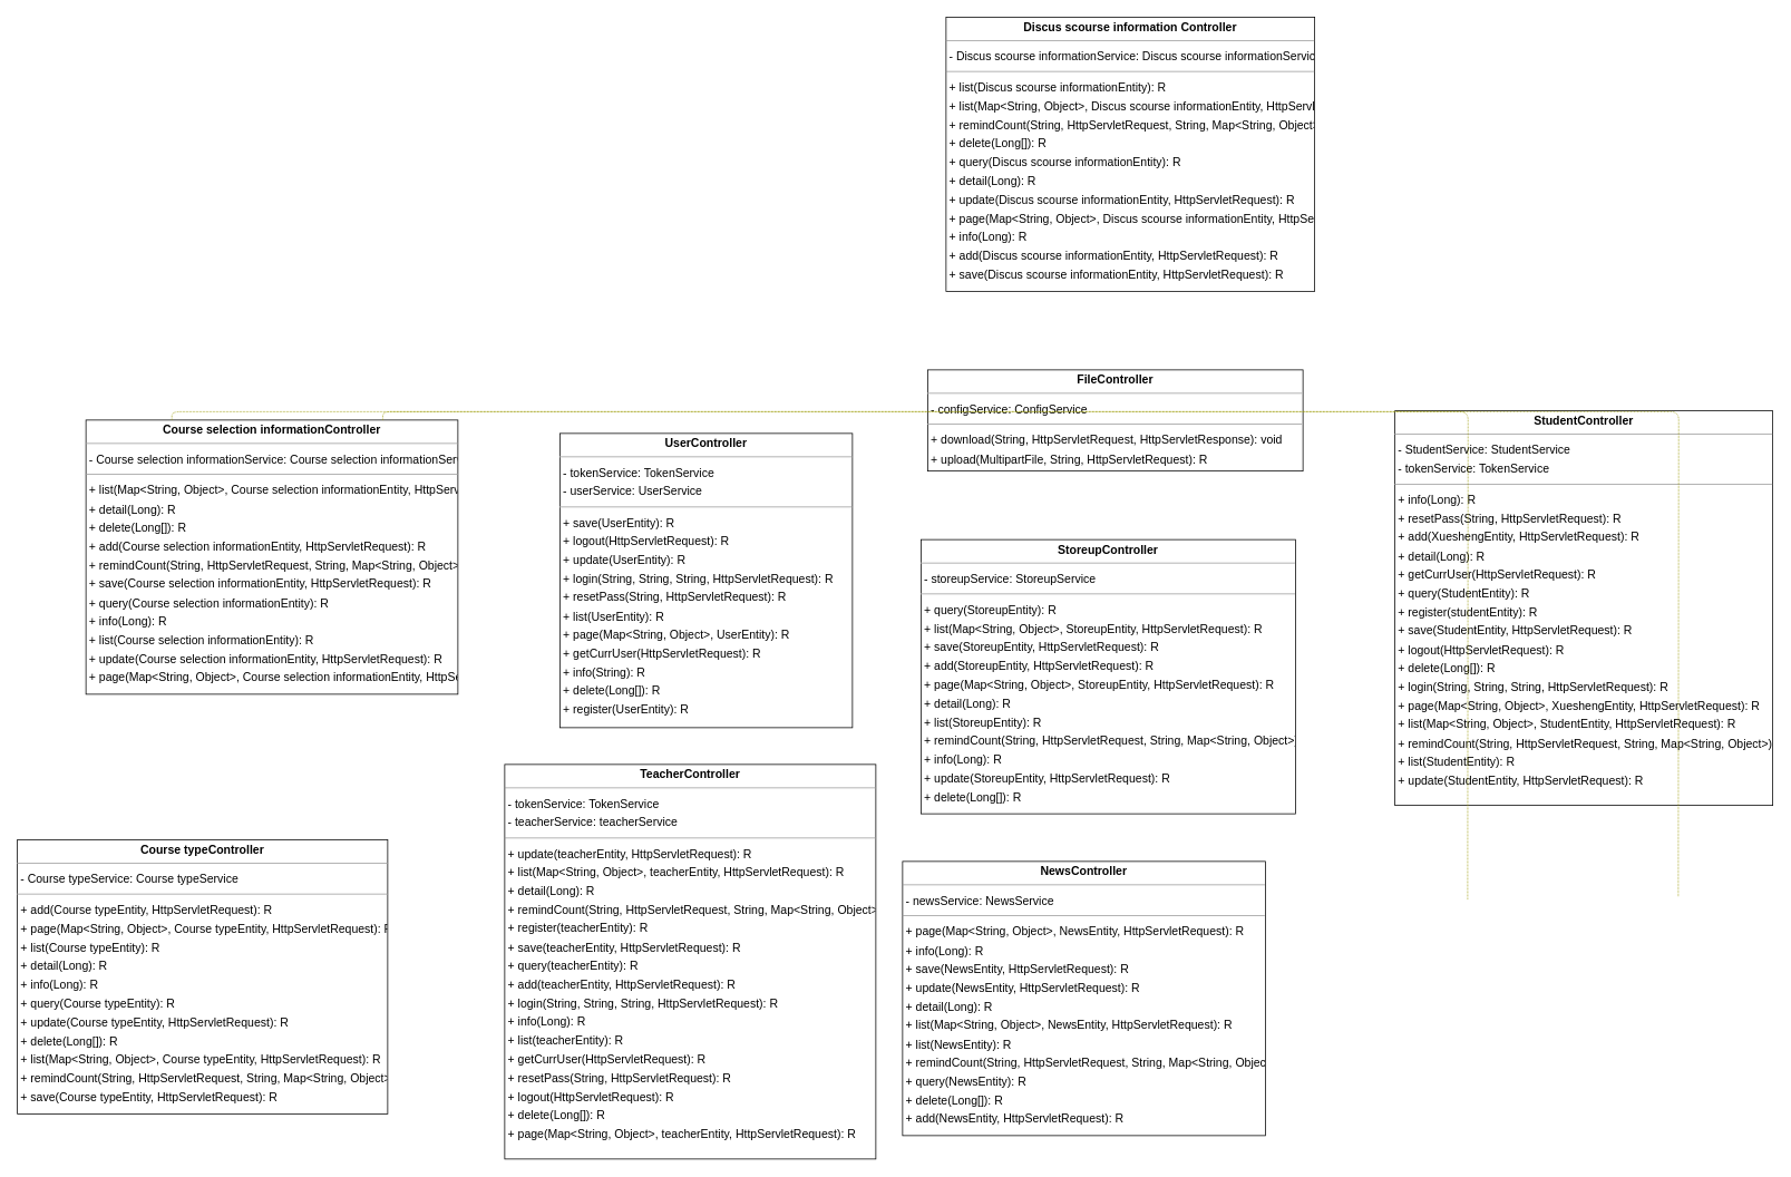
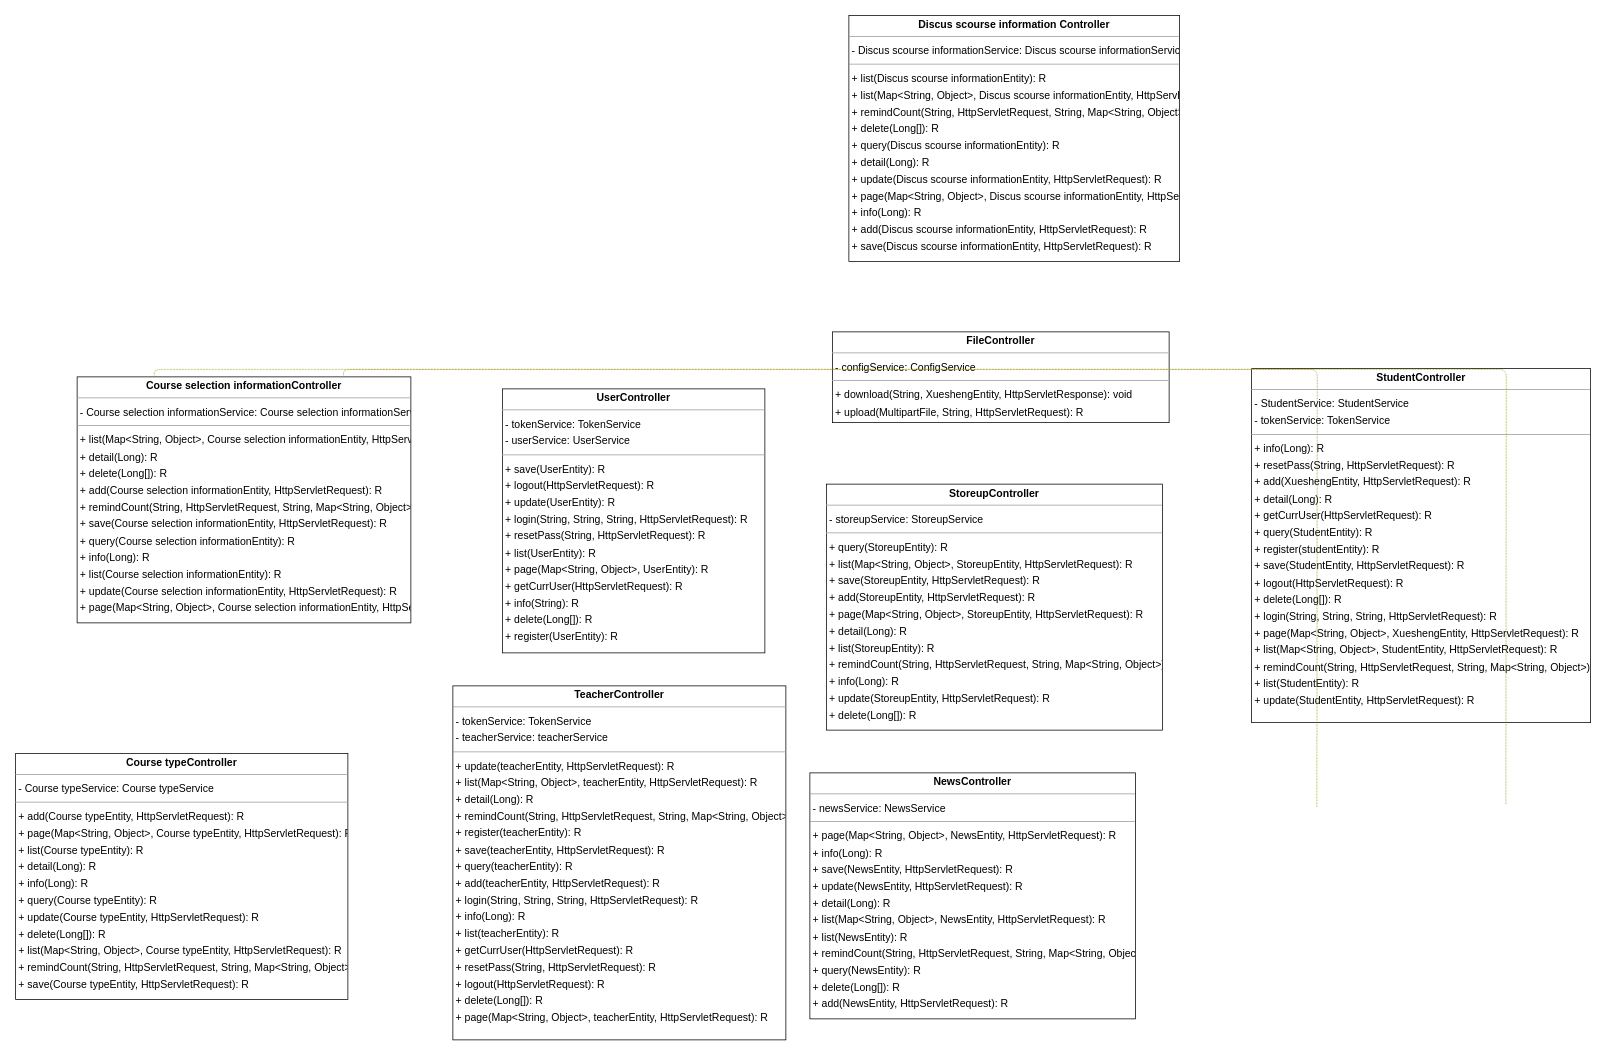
  <mxCell id="0" />
  <mxCell id="1" parent="0" />
  <mxCell id="2" value="&lt;p style=&quot;margin:0px;margin-top:4px;text-align:center;&quot;&gt;&lt;b&gt;Discus scourse information Controller&lt;/b&gt;&lt;/p&gt;&lt;hr size=&quot;1&quot;&gt;&lt;p style=&quot;margin:0 0 0 4px;line-height:1.6;&quot;&gt;- Discus scourse informationService: Discus scourse informationService&lt;/p&gt;&lt;hr size=&quot;1&quot;&gt;&lt;p style=&quot;margin:0 0 0 4px;line-height:1.6;&quot;&gt;+ list(Discus scourse informationEntity): R&lt;br&gt;+ list(Map&amp;lt;String, Object&amp;gt;, Discus scourse informationEntity, HttpServletRequest): R&lt;br&gt;+ remindCount(String, HttpServletRequest, String, Map&amp;lt;String, Object&amp;gt;): R&lt;br&gt;+ delete(Long[]): R&lt;br&gt;+ query(Discus scourse informationEntity): R&lt;br&gt;+ detail(Long): R&lt;br&gt;+ update(Discus scourse informationEntity, HttpServletRequest): R&lt;br&gt;+ page(Map&amp;lt;String, Object&amp;gt;, Discus scourse informationEntity, HttpServletRequest): R&lt;br&gt;+ info(Long): R&lt;br&gt;+ add(Discus scourse informationEntity, HttpServletRequest): R&lt;br&gt;+ save(Discus scourse informationEntity, HttpServletRequest): R&lt;/p&gt;" style="verticalAlign=top;align=left;overflow=fill;fontSize=14;fontFamily=Helvetica;html=1;rounded=0;shadow=0;comic=0;labelBackgroundColor=none;strokeWidth=1;" parent="1" vertex="1"><mxGeometry x="1131" y="20" width="441" height="328" as="geometry" /></mxCell>
- <mxCell id="3" value="&lt;p style=&quot;margin:0px;margin-top:4px;text-align:center;&quot;&gt;&lt;b&gt;FileController&lt;/b&gt;&lt;/p&gt;&lt;hr size=&quot;1&quot;/&gt;&lt;p style=&quot;margin:0 0 0 4px;line-height:1.6;&quot;&gt;- configService: ConfigService&lt;/p&gt;&lt;hr size=&quot;1&quot;/&gt;&lt;p style=&quot;margin:0 0 0 4px;line-height:1.6;&quot;&gt;+ download(String, HttpServletRequest, HttpServletResponse): void&lt;br/&gt;+ upload(MultipartFile, String, HttpServletRequest): R&lt;/p&gt;" style="verticalAlign=top;align=left;overflow=fill;fontSize=14;fontFamily=Helvetica;html=1;rounded=0;shadow=0;comic=0;labelBackgroundColor=none;strokeWidth=1;" vertex="1" parent="1"><mxGeometry x="1109" y="442" width="449" height="121" as="geometry" /></mxCell>
+ <mxCell id="3" value="&lt;p style=&quot;margin:0px;margin-top:4px;text-align:center;&quot;&gt;&lt;b&gt;FileController&lt;/b&gt;&lt;/p&gt;&lt;hr size=&quot;1&quot;/&gt;&lt;p style=&quot;margin:0 0 0 4px;line-height:1.6;&quot;&gt;- configService: ConfigService&lt;/p&gt;&lt;hr size=&quot;1&quot;/&gt;&lt;p style=&quot;margin:0 0 0 4px;line-height:1.6;&quot;&gt;+ download(String, XueshengEntity, HttpServletResponse): void&lt;br/&gt;+ upload(MultipartFile, String, HttpServletRequest): R&lt;/p&gt;" style="verticalAlign=top;align=left;overflow=fill;fontSize=14;fontFamily=Helvetica;html=1;rounded=0;shadow=0;comic=0;labelBackgroundColor=none;strokeWidth=1;" vertex="1" parent="1"><mxGeometry x="1109" y="442" width="449" height="121" as="geometry" /></mxCell>
  <mxCell id="4" value="&lt;p style=&quot;margin:0px;margin-top:4px;text-align:center;&quot;&gt;&lt;b&gt;StudentController&lt;/b&gt;&lt;/p&gt;&lt;hr size=&quot;1&quot;/&gt;&lt;p style=&quot;margin:0 0 0 4px;line-height:1.6;&quot;&gt;- StudentService: StudentService&lt;br/&gt;- tokenService: TokenService&lt;/p&gt;&lt;hr size=&quot;1&quot;/&gt;&lt;p style=&quot;margin:0 0 0 4px;line-height:1.6;&quot;&gt;+ info(Long): R&lt;br/&gt;+ resetPass(String, HttpServletRequest): R&lt;br/&gt;+ add(XueshengEntity, HttpServletRequest): R&lt;br/&gt;+ detail(Long): R&lt;br/&gt;+ getCurrUser(HttpServletRequest): R&lt;br/&gt;+ query(StudentEntity): R&lt;br/&gt;+ register(studentEntity): R&lt;br/&gt;+ save(StudentEntity, HttpServletRequest): R&lt;br/&gt;+ logout(HttpServletRequest): R&lt;br/&gt;+ delete(Long[]): R&lt;br/&gt;+ login(String, String, String, HttpServletRequest): R&lt;br/&gt;+ page(Map&amp;lt;String, Object&amp;gt;, XueshengEntity, HttpServletRequest): R&lt;br/&gt;+ list(Map&amp;lt;String, Object&amp;gt;, StudentEntity, HttpServletRequest): R&lt;br/&gt;+ remindCount(String, HttpServletRequest, String, Map&amp;lt;String, Object&amp;gt;): R&lt;br/&gt;+ list(StudentEntity): R&lt;br/&gt;+ update(StudentEntity, HttpServletRequest): R&lt;/p&gt;" style="verticalAlign=top;align=left;overflow=fill;fontSize=14;fontFamily=Helvetica;html=1;rounded=0;shadow=0;comic=0;labelBackgroundColor=none;strokeWidth=1;" vertex="1" parent="1"><mxGeometry x="1668" y="491" width="452" height="472" as="geometry" /></mxCell>
  <mxCell id="5" value="&lt;p style=&quot;margin:0px;margin-top:4px;text-align:center;&quot;&gt;&lt;b&gt;Course selection informationController&lt;/b&gt;&lt;/p&gt;&lt;hr size=&quot;1&quot;/&gt;&lt;p style=&quot;margin:0 0 0 4px;line-height:1.6;&quot;&gt;- Course selection informationService: Course selection informationService&lt;/p&gt;&lt;hr size=&quot;1&quot;/&gt;&lt;p style=&quot;margin:0 0 0 4px;line-height:1.6;&quot;&gt;+ list(Map&amp;lt;String, Object&amp;gt;, Course selection informationEntity, HttpServletRequest): R&lt;br/&gt;+ detail(Long): R&lt;br/&gt;+ delete(Long[]): R&lt;br/&gt;+ add(Course selection informationEntity, HttpServletRequest): R&lt;br/&gt;+ remindCount(String, HttpServletRequest, String, Map&amp;lt;String, Object&amp;gt;): R&lt;br/&gt;+ save(Course selection informationEntity, HttpServletRequest): R&lt;br/&gt;+ query(Course selection informationEntity): R&lt;br/&gt;+ info(Long): R&lt;br/&gt;+ list(Course selection informationEntity): R&lt;br/&gt;+ update(Course selection informationEntity, HttpServletRequest): R&lt;br/&gt;+ page(Map&amp;lt;String, Object&amp;gt;, Course selection informationEntity, HttpServletRequest): R&lt;/p&gt;" style="verticalAlign=top;align=left;overflow=fill;fontSize=14;fontFamily=Helvetica;html=1;rounded=0;shadow=0;comic=0;labelBackgroundColor=none;strokeWidth=1;" vertex="1" parent="1"><mxGeometry x="102" y="502" width="445" height="328" as="geometry" /></mxCell>
  <mxCell id="6" value="" style="html=1;rounded=1;edgeStyle=orthogonalEdgeStyle;dashed=1;dashPattern=1 1;startArrow=none;endArrow=none;strokeColor=#999900;exitX=0.798;exitY=0.000;exitDx=0;exitDy=0;entryX=0.500;entryY=1.000;entryDx=0;entryDy=0;" edge="1" parent="1" source="5"><mxGeometry width="50" height="50" relative="1" as="geometry"><Array as="points" /><mxPoint x="2007" y="1072" as="targetPoint" /></mxGeometry></mxCell>
  <mxCell id="7" value="" style="html=1;rounded=1;edgeStyle=orthogonalEdgeStyle;dashed=1;dashPattern=1 1;startArrow=none;endArrow=none;strokeColor=#999900;exitX=0.231;exitY=0.000;exitDx=0;exitDy=0;entryX=0.500;entryY=1.001;entryDx=0;entryDy=0;" edge="1" parent="1" source="5"><mxGeometry width="50" height="50" relative="1" as="geometry"><Array as="points" /><mxPoint x="1755" y="1076" as="targetPoint" /></mxGeometry></mxCell>
  <mxCell id="8" value="&lt;p style=&quot;margin:0px;margin-top:4px;text-align:center;&quot;&gt;&lt;b&gt;UserController&lt;/b&gt;&lt;/p&gt;&lt;hr size=&quot;1&quot;/&gt;&lt;p style=&quot;margin:0 0 0 4px;line-height:1.6;&quot;&gt;- tokenService: TokenService&lt;br/&gt;- userService: UserService&lt;/p&gt;&lt;hr size=&quot;1&quot;/&gt;&lt;p style=&quot;margin:0 0 0 4px;line-height:1.6;&quot;&gt;+ save(UserEntity): R&lt;br/&gt;+ logout(HttpServletRequest): R&lt;br/&gt;+ update(UserEntity): R&lt;br/&gt;+ login(String, String, String, HttpServletRequest): R&lt;br/&gt;+ resetPass(String, HttpServletRequest): R&lt;br/&gt;+ list(UserEntity): R&lt;br/&gt;+ page(Map&amp;lt;String, Object&amp;gt;, UserEntity): R&lt;br/&gt;+ getCurrUser(HttpServletRequest): R&lt;br/&gt;+ info(String): R&lt;br/&gt;+ delete(Long[]): R&lt;br/&gt;+ register(UserEntity): R&lt;/p&gt;" style="verticalAlign=top;align=left;overflow=fill;fontSize=14;fontFamily=Helvetica;html=1;rounded=0;shadow=0;comic=0;labelBackgroundColor=none;strokeWidth=1;" vertex="1" parent="1"><mxGeometry x="669" y="518" width="350" height="352" as="geometry" /></mxCell>
  <mxCell id="9" value="&lt;p style=&quot;margin:0px;margin-top:4px;text-align:center;&quot;&gt;&lt;b&gt;StoreupController&lt;/b&gt;&lt;/p&gt;&lt;hr size=&quot;1&quot;/&gt;&lt;p style=&quot;margin:0 0 0 4px;line-height:1.6;&quot;&gt;- storeupService: StoreupService&lt;/p&gt;&lt;hr size=&quot;1&quot;/&gt;&lt;p style=&quot;margin:0 0 0 4px;line-height:1.6;&quot;&gt;+ query(StoreupEntity): R&lt;br/&gt;+ list(Map&amp;lt;String, Object&amp;gt;, StoreupEntity, HttpServletRequest): R&lt;br/&gt;+ save(StoreupEntity, HttpServletRequest): R&lt;br/&gt;+ add(StoreupEntity, HttpServletRequest): R&lt;br/&gt;+ page(Map&amp;lt;String, Object&amp;gt;, StoreupEntity, HttpServletRequest): R&lt;br/&gt;+ detail(Long): R&lt;br/&gt;+ list(StoreupEntity): R&lt;br/&gt;+ remindCount(String, HttpServletRequest, String, Map&amp;lt;String, Object&amp;gt;): R&lt;br/&gt;+ info(Long): R&lt;br/&gt;+ update(StoreupEntity, HttpServletRequest): R&lt;br/&gt;+ delete(Long[]): R&lt;/p&gt;" style="verticalAlign=top;align=left;overflow=fill;fontSize=14;fontFamily=Helvetica;html=1;rounded=0;shadow=0;comic=0;labelBackgroundColor=none;strokeWidth=1;" vertex="1" parent="1"><mxGeometry x="1101" y="645" width="448" height="328" as="geometry" /></mxCell>
  <mxCell id="10" value="&lt;p style=&quot;margin:0px;margin-top:4px;text-align:center;&quot;&gt;&lt;b&gt;NewsController&lt;/b&gt;&lt;/p&gt;&lt;hr size=&quot;1&quot;/&gt;&lt;p style=&quot;margin:0 0 0 4px;line-height:1.6;&quot;&gt;- newsService: NewsService&lt;/p&gt;&lt;hr size=&quot;1&quot;/&gt;&lt;p style=&quot;margin:0 0 0 4px;line-height:1.6;&quot;&gt;+ page(Map&amp;lt;String, Object&amp;gt;, NewsEntity, HttpServletRequest): R&lt;br/&gt;+ info(Long): R&lt;br/&gt;+ save(NewsEntity, HttpServletRequest): R&lt;br/&gt;+ update(NewsEntity, HttpServletRequest): R&lt;br/&gt;+ detail(Long): R&lt;br/&gt;+ list(Map&amp;lt;String, Object&amp;gt;, NewsEntity, HttpServletRequest): R&lt;br/&gt;+ list(NewsEntity): R&lt;br/&gt;+ remindCount(String, HttpServletRequest, String, Map&amp;lt;String, Object&amp;gt;): R&lt;br/&gt;+ query(NewsEntity): R&lt;br/&gt;+ delete(Long[]): R&lt;br/&gt;+ add(NewsEntity, HttpServletRequest): R&lt;/p&gt;" style="verticalAlign=top;align=left;overflow=fill;fontSize=14;fontFamily=Helvetica;html=1;rounded=0;shadow=0;comic=0;labelBackgroundColor=none;strokeWidth=1;" vertex="1" parent="1"><mxGeometry x="1079" y="1030" width="434" height="328" as="geometry" /></mxCell>
  <mxCell id="11" value="&lt;p style=&quot;margin:0px;margin-top:4px;text-align:center;&quot;&gt;&lt;b&gt;Course typeController&lt;/b&gt;&lt;/p&gt;&lt;hr size=&quot;1&quot;/&gt;&lt;p style=&quot;margin:0 0 0 4px;line-height:1.6;&quot;&gt;- Course typeService: Course typeService&lt;/p&gt;&lt;hr size=&quot;1&quot;/&gt;&lt;p style=&quot;margin:0 0 0 4px;line-height:1.6;&quot;&gt;+ add(Course typeEntity, HttpServletRequest): R&lt;br/&gt;+ page(Map&amp;lt;String, Object&amp;gt;, Course typeEntity, HttpServletRequest): R&lt;br/&gt;+ list(Course typeEntity): R&lt;br/&gt;+ detail(Long): R&lt;br/&gt;+ info(Long): R&lt;br/&gt;+ query(Course typeEntity): R&lt;br/&gt;+ update(Course typeEntity, HttpServletRequest): R&lt;br/&gt;+ delete(Long[]): R&lt;br/&gt;+ list(Map&amp;lt;String, Object&amp;gt;, Course typeEntity, HttpServletRequest): R&lt;br/&gt;+ remindCount(String, HttpServletRequest, String, Map&amp;lt;String, Object&amp;gt;): R&lt;br/&gt;+ save(Course typeEntity, HttpServletRequest): R&lt;/p&gt;" style="verticalAlign=top;align=left;overflow=fill;fontSize=14;fontFamily=Helvetica;html=1;rounded=0;shadow=0;comic=0;labelBackgroundColor=none;strokeWidth=1;" vertex="1" parent="1"><mxGeometry x="20" y="1004" width="443" height="328" as="geometry" /></mxCell>
  <mxCell id="12" value="&lt;p style=&quot;margin:0px;margin-top:4px;text-align:center;&quot;&gt;&lt;b&gt;TeacherController&lt;/b&gt;&lt;/p&gt;&lt;hr size=&quot;1&quot;&gt;&lt;p style=&quot;margin:0 0 0 4px;line-height:1.6;&quot;&gt;- tokenService: TokenService&lt;br&gt;- teacherService: teacherService&lt;/p&gt;&lt;hr size=&quot;1&quot;&gt;&lt;p style=&quot;margin:0 0 0 4px;line-height:1.6;&quot;&gt;+ update(teacherEntity, HttpServletRequest): R&lt;br&gt;+ list(Map&amp;lt;String, Object&amp;gt;, teacherEntity, HttpServletRequest): R&lt;br&gt;+ detail(Long): R&lt;br&gt;+ remindCount(String, HttpServletRequest, String, Map&amp;lt;String, Object&amp;gt;): R&lt;br&gt;+ register(teacherEntity): R&lt;br&gt;+ save(teacherEntity, HttpServletRequest): R&lt;br&gt;+ query(teacherEntity): R&lt;br&gt;+ add(teacherEntity, HttpServletRequest): R&lt;br&gt;+ login(String, String, String, HttpServletRequest): R&lt;br&gt;+ info(Long): R&lt;br&gt;+ list(teacherEntity): R&lt;br&gt;+ getCurrUser(HttpServletRequest): R&lt;br&gt;+ resetPass(String, HttpServletRequest): R&lt;br&gt;+ logout(HttpServletRequest): R&lt;br&gt;+ delete(Long[]): R&lt;br&gt;+ page(Map&amp;lt;String, Object&amp;gt;, teacherEntity, HttpServletRequest): R&lt;/p&gt;" style="verticalAlign=top;align=left;overflow=fill;fontSize=14;fontFamily=Helvetica;html=1;rounded=0;shadow=0;comic=0;labelBackgroundColor=none;strokeWidth=1;" vertex="1" parent="1"><mxGeometry x="603" y="914" width="444" height="472" as="geometry" /></mxCell>
